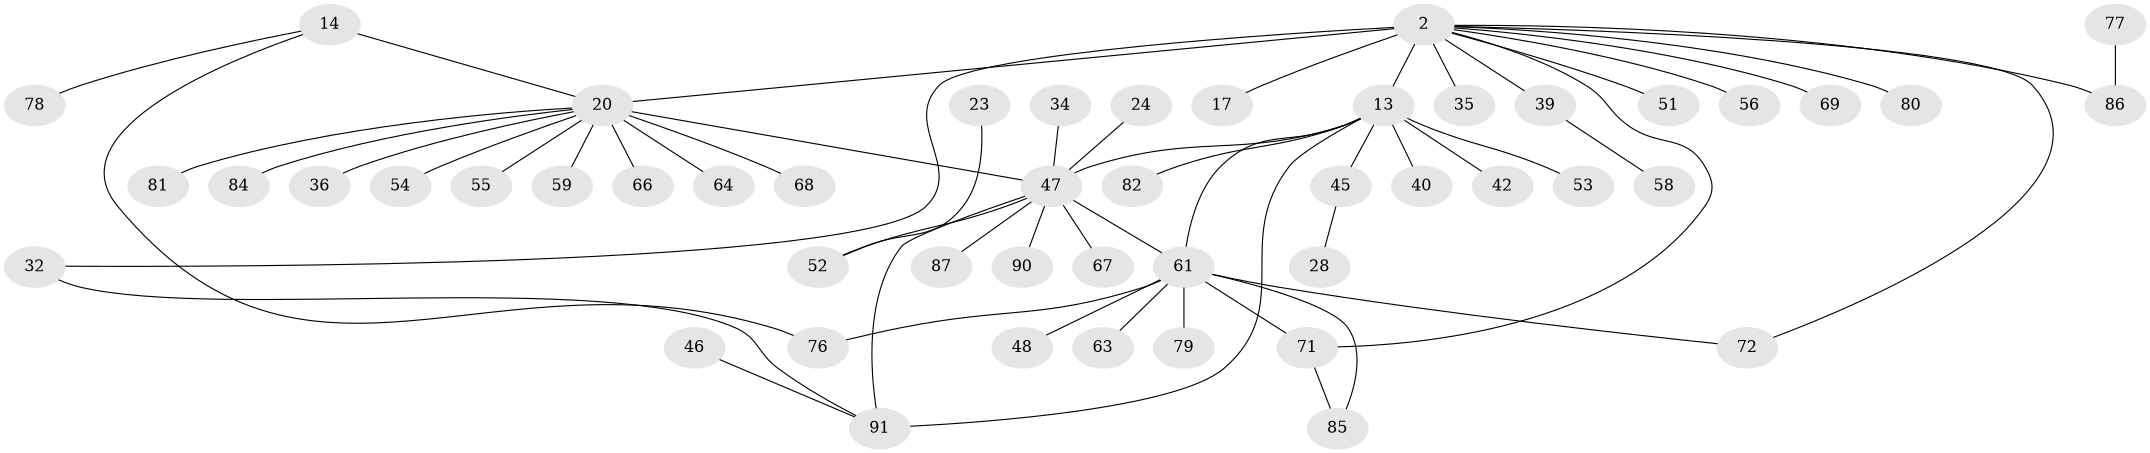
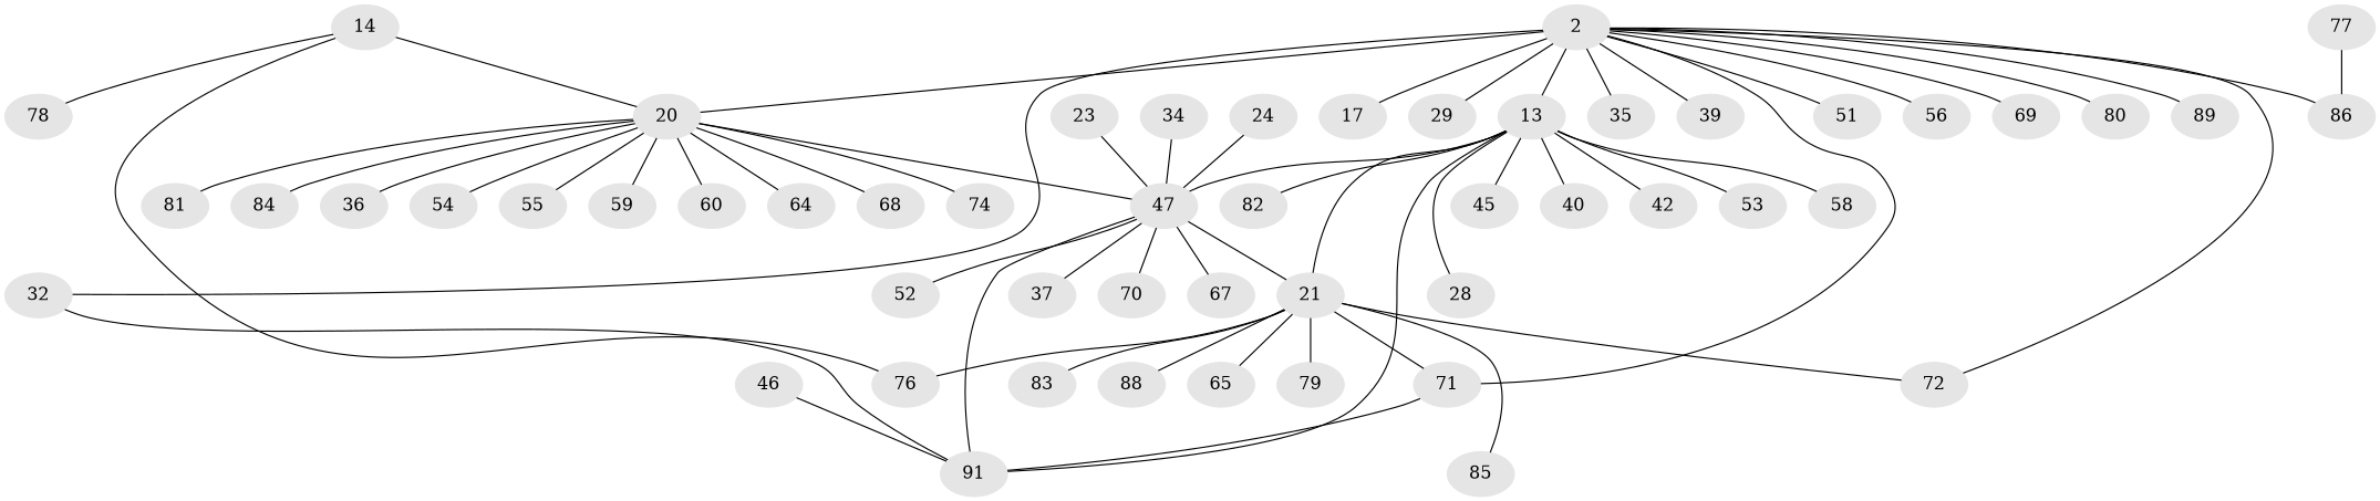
  graph {
    fontname="DejaVu Serif"
    node [color=gray90 fontname="DejaVu Serif" style=filled]
    edge [fontname="DejaVu Serif"]
    13 [super="+6+3"]
    47 [super="+21+33"]
    28
    40
    42
    45
    53
    58
-   61 [super="+41"]
+   61 [super="+41" label=21]
    82
    91 [super="+35"]
    2
    17
    20 [super="+4+8"]
+   29
    32
    n17 [label=35]
    39
    51
    56
    69
    71 [super="+30+65"]
    72 [super="+25+38+44"]
    80 [super="+7+43+57+66"]
    86 [super="+18"]
+   89 [super="+16"]
    36
    54
    55
    59
-   60 [label=66]
+   60
    64
    68
+   74 [super="+62"]
    81
    84 [super="+50"]
    52
    67
-   87
-   90 [super="+12"]
+   87 [label=37]
+   90 [super="+12" label=70]
    76 [super="+26"]
-   63
+   63 [label=65]
    79
+   83
    85 [super="+73"]
-   88 [super="+75" label=48]
+   88 [super="+75"]
    14
    78 [super="+27"]
    23
    24
    34
    46
    77 [super="+31"]
    13 -- 47 [weight=3]
-   45 -- 28
+   13 -- 28
    13 -- 40
    13 -- 42
    13 -- 45
    13 -- 53
-   39 -- 58
+   13 -- 58
    13 -- 61
    13 -- 82 [weight=2]
    13 -- 91
    47 -- 61 [weight=2]
    47 -- 91 [weight=2]
    47 -- 52
    47 -- 67
    47 -- 87
    47 -- 90
    61 -- 71
    61 -- 72
    61 -- 76
    61 -- 63
    61 -- 79
+   61 -- 83
    61 -- 85
    61 -- 88
    2 -- 13 [weight=4]
    2 -- 17
    2 -- 20 [weight=3]
+   2 -- 29
    2 -- 32
    2 -- n17
    2 -- 39
    2 -- 51
    2 -- 56
    2 -- 69
    2 -- 71
    2 -- 72
    2 -- 80
    2 -- 86
+   2 -- 89
    20 -- 47 [weight=2]
    20 -- 36 [weight=2]
    20 -- 54
    20 -- 55
    20 -- 59
    20 -- 60
    20 -- 64
    20 -- 68
+   20 -- 74
    20 -- 81
    20 -- 84
    32 -- 91
-   71 -- 85
+   71 -- 91
    14 -- 20 [weight=2]
    14 -- 76
    14 -- 78
-   23 -- 52
+   23 -- 47
    24 -- 47
    34 -- 47
    46 -- 91
    77 -- 86
  }
